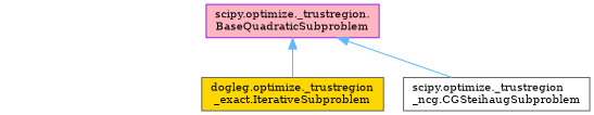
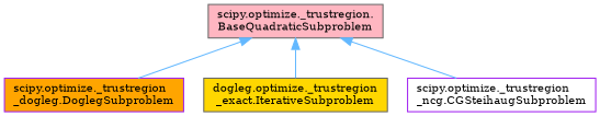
  digraph {
    fontname="DejaVu Serif"
    rankdir=TB
    node [color=purple fontname="DejaVu Serif" fontsize=10 shape=box style=filled]
    edge [color=steelblue1 dir=back fontname="DejaVu Serif" fontsize=10 labelfontname=Helvetica labelfontsize=10 style=solid]
-   n1 [fillcolor=lightpink fontcolor=black height=0.2 label="scipy.optimize._trustregion.\lBaseQuadraticSubproblem" width=0.4]
+   n1 [color=gray40 fillcolor=lightpink fontcolor=black height=0.2 label="scipy.optimize._trustregion.\lBaseQuadraticSubproblem" width=0.4]
+   n2 [fillcolor=orange height=0.2 label="scipy.optimize._trustregion\l_dogleg.DoglegSubproblem" width=0.4]
    n3 [color=gray40 fillcolor=gold height=0.2 label="dogleg.optimize._trustregion\l_exact.IterativeSubproblem" width=0.4]
-   n4 [color=gray40 fillcolor=white height=0.2 label="scipy.optimize._trustregion\l_ncg.CGSteihaugSubproblem" width=0.4]
+   n4 [fillcolor=white height=0.2 label="scipy.optimize._trustregion\l_ncg.CGSteihaugSubproblem" width=0.4]
+   n1 -> n2
    n1 -> n3
    n1 -> n4
  }
